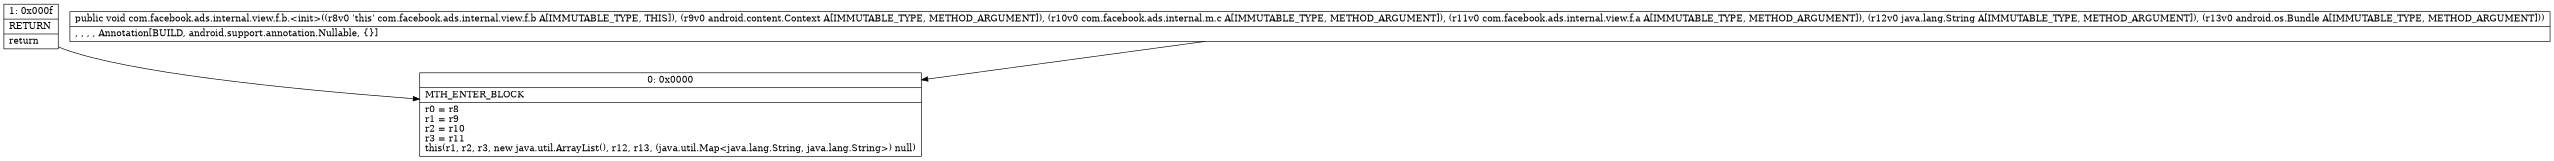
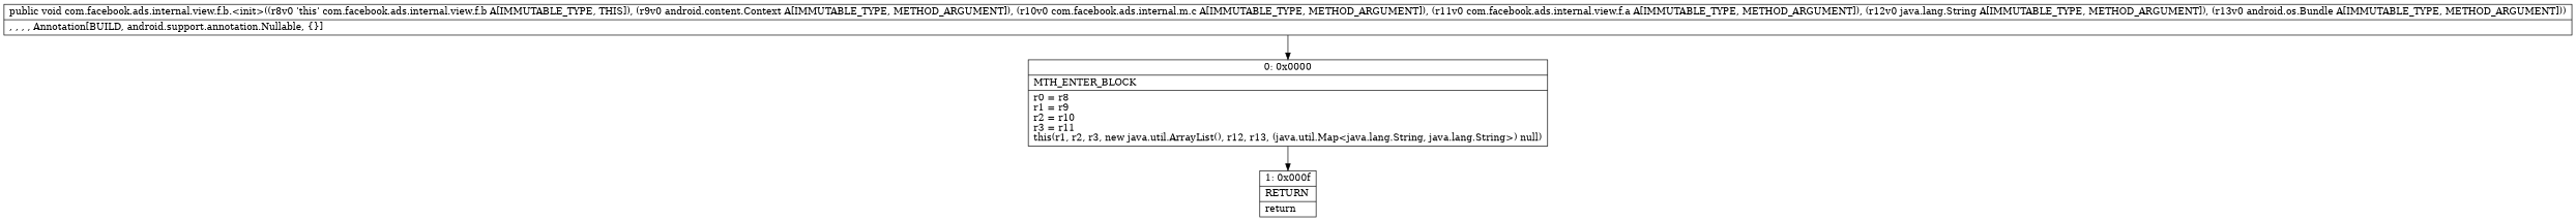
  digraph {
    node [shape=record]
    n1 [label="{0\:\ 0x0000|MTH_ENTER_BLOCK\l|r0 = r8\lr1 = r9\lr2 = r10\lr3 = r11\lthis(r1, r2, r3, new java.util.ArrayList(), r12, r13, (java.util.Map\<java.lang.String, java.lang.String\>) null)\l}"]
    n2 [label="{1\:\ 0x000f|RETURN\l|return\l}"]
    n3 [label="{public void com.facebook.ads.internal.view.f.b.\<init\>((r8v0 'this' com.facebook.ads.internal.view.f.b A[IMMUTABLE_TYPE, THIS]), (r9v0 android.content.Context A[IMMUTABLE_TYPE, METHOD_ARGUMENT]), (r10v0 com.facebook.ads.internal.m.c A[IMMUTABLE_TYPE, METHOD_ARGUMENT]), (r11v0 com.facebook.ads.internal.view.f.a A[IMMUTABLE_TYPE, METHOD_ARGUMENT]), (r12v0 java.lang.String A[IMMUTABLE_TYPE, METHOD_ARGUMENT]), (r13v0 android.os.Bundle A[IMMUTABLE_TYPE, METHOD_ARGUMENT]))  | , , , , Annotation[BUILD, android.support.annotation.Nullable, \{\}]\l}"]
-   n2 -> n1
+   n1 -> n2
    n3 -> n1
  }
